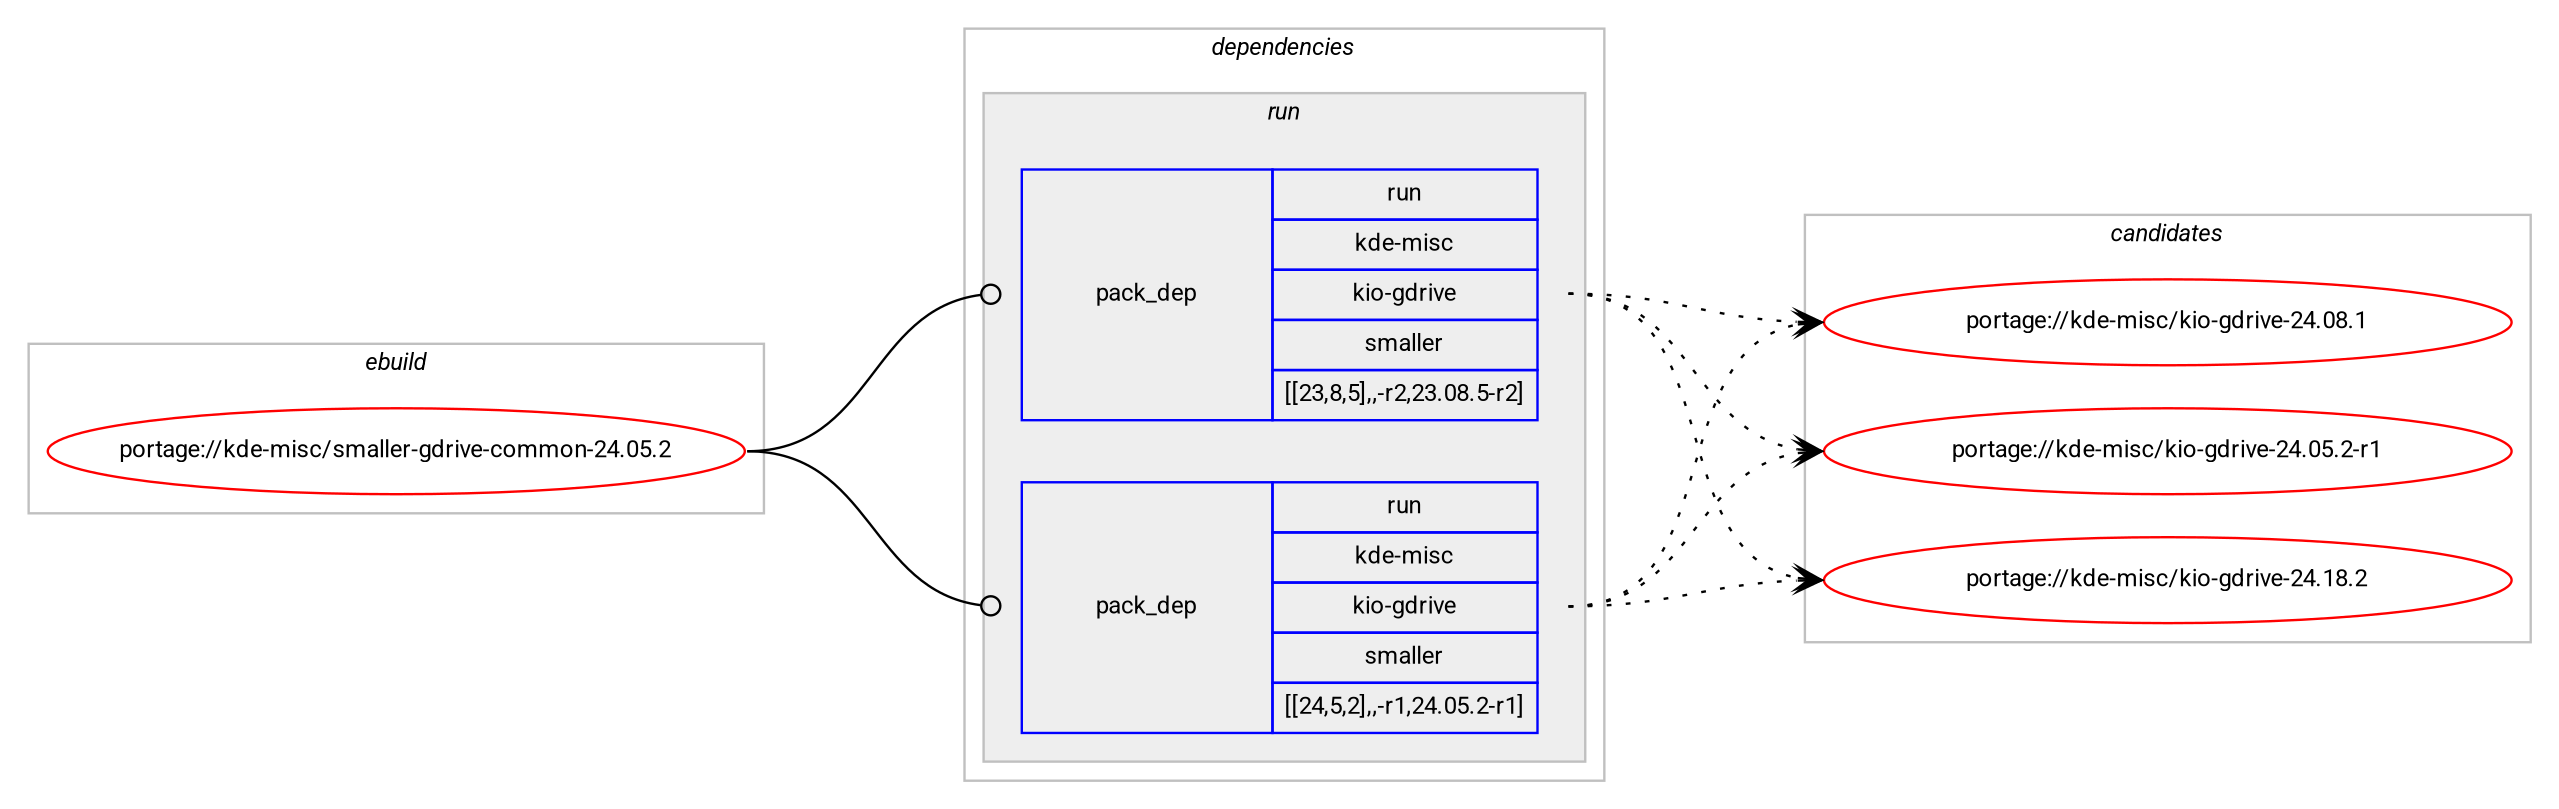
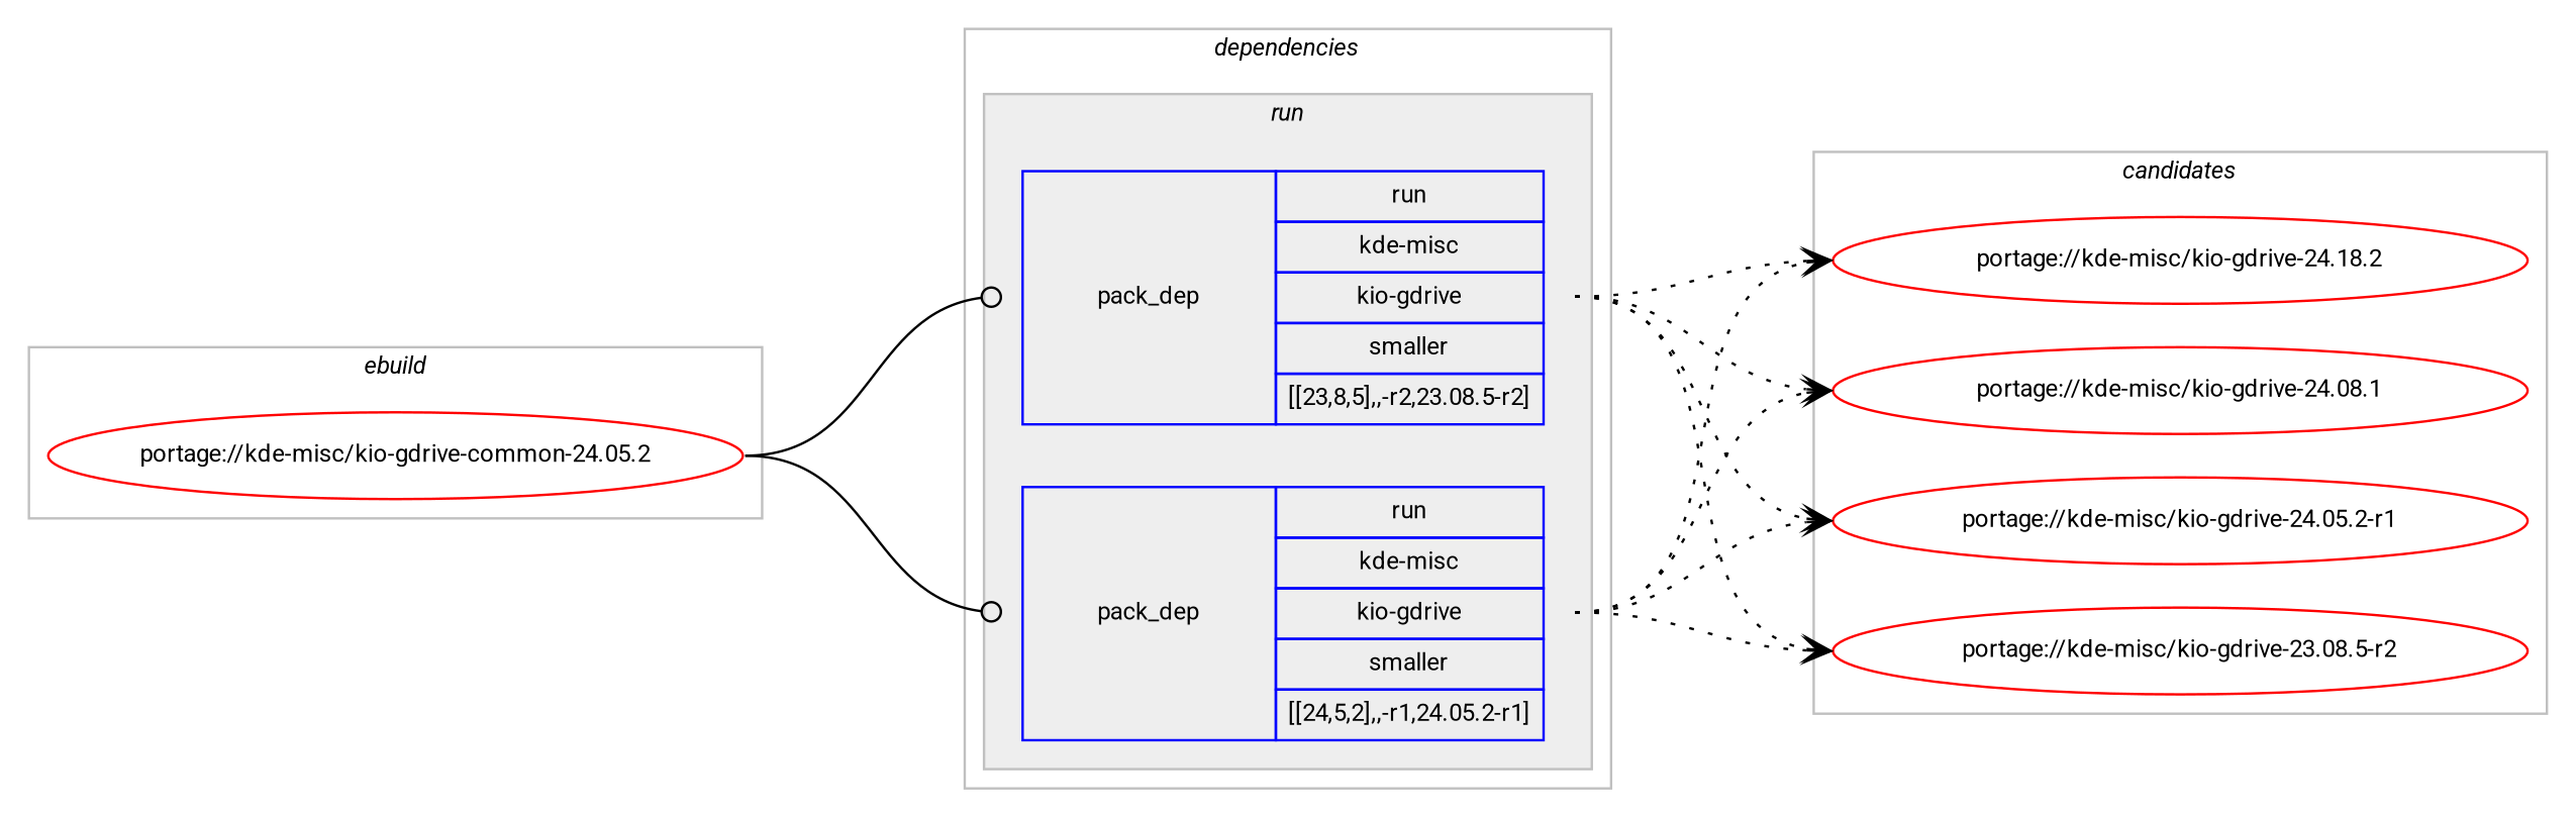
  digraph {
    compound=true
    concentrate=true
    fontname=Roboto
    fontsize=10
    newrank=true
    rankdir=LR
    ranksep=1.5
    node [color=red fontname=Roboto fontsize=10]
    edge [arrowhead=vee fontname=Roboto headport=w style=dotted tailport=e weight=100]
-   n1 [label="portage://kde-misc/smaller-gdrive-common-24.05.2" width=4]
+   n1 [label="portage://kde-misc/kio-gdrive-common-24.05.2" width=4]
    n2 [color=blue label=<<TABLE BORDER="0" CELLBORDER="1" CELLSPACING="0" CELLPADDING="4" WIDTH="220"><TR><TD ROWSPAN="6" CELLPADDING="30">pack_dep</TD></TR><TR><TD WIDTH="110">run</TD></TR><TR><TD>kde-misc</TD></TR><TR><TD>kio-gdrive</TD></TR><TR><TD>smaller</TD></TR><TR><TD>[[23,8,5],,-r2,23.08.5-r2]</TD></TR></TABLE>> shape=none]
    n3 [color=blue label=<<TABLE BORDER="0" CELLBORDER="1" CELLSPACING="0" CELLPADDING="4" WIDTH="220"><TR><TD ROWSPAN="6" CELLPADDING="30">pack_dep</TD></TR><TR><TD WIDTH="110">run</TD></TR><TR><TD>kde-misc</TD></TR><TR><TD>kio-gdrive</TD></TR><TR><TD>smaller</TD></TR><TR><TD>[[24,5,2],,-r1,24.05.2-r1]</TD></TR></TABLE>> shape=none]
    n4 [label="portage://kde-misc/kio-gdrive-24.18.2" width=4]
    n5 [label="portage://kde-misc/kio-gdrive-24.08.1" width=4]
    n6 [label="portage://kde-misc/kio-gdrive-24.05.2-r1" width=4]
+   n7 [label="portage://kde-misc/kio-gdrive-23.08.5-r2" width=4]
    subgraph cluster_1 {
      color=gray
      label=<<i>ebuild</i>>
      n1
    }
    subgraph cluster_2 {
      color=gray
      label=<<i>dependencies</i>>
      subgraph cluster_3 {
        color=gray
        fillcolor="#eeeeee"
        label=<<i>compile</i>>
        style=filled
      }
      subgraph cluster_4 {
        color=gray
        fillcolor="#eeeeee"
        label=<<i>compile and run</i>>
        style=filled
      }
      subgraph cluster_5 {
        color=gray
        fillcolor="#eeeeee"
        label=<<i>run</i>>
        style=filled
        subgraph sub_6 {
          color=gray
          fillcolor="#eeeeee"
          label=<<i>run</i>>
          style=filled
          n2
        }
        subgraph sub_7 {
          color=gray
          fillcolor="#eeeeee"
          label=<<i>run</i>>
          style=filled
          n3
        }
      }
    }
    subgraph cluster_8 {
      color=gray
      label=<<i>candidates</i>>
      rank=same
      subgraph sub_9 {
        color=black
        label=<<i>candidates</i>>
        nodesep=1
        rank=same
        n4
        n5
        n6
+       n7
      }
      subgraph sub_10 {
        color=black
        label=<<i>candidates</i>>
        nodesep=1
        rank=same
        n4
        n5
        n6
+       n7
      }
    }
    n1 -> n2 [arrowhead=odot style=solid weight=20]
    n1 -> n3 [arrowhead=odot style=solid weight=20]
    n2 -> n4
    n2 -> n5
    n2 -> n6
+   n2 -> n7
    n3 -> n4
    n3 -> n5
    n3 -> n6
+   n3 -> n7
  }
